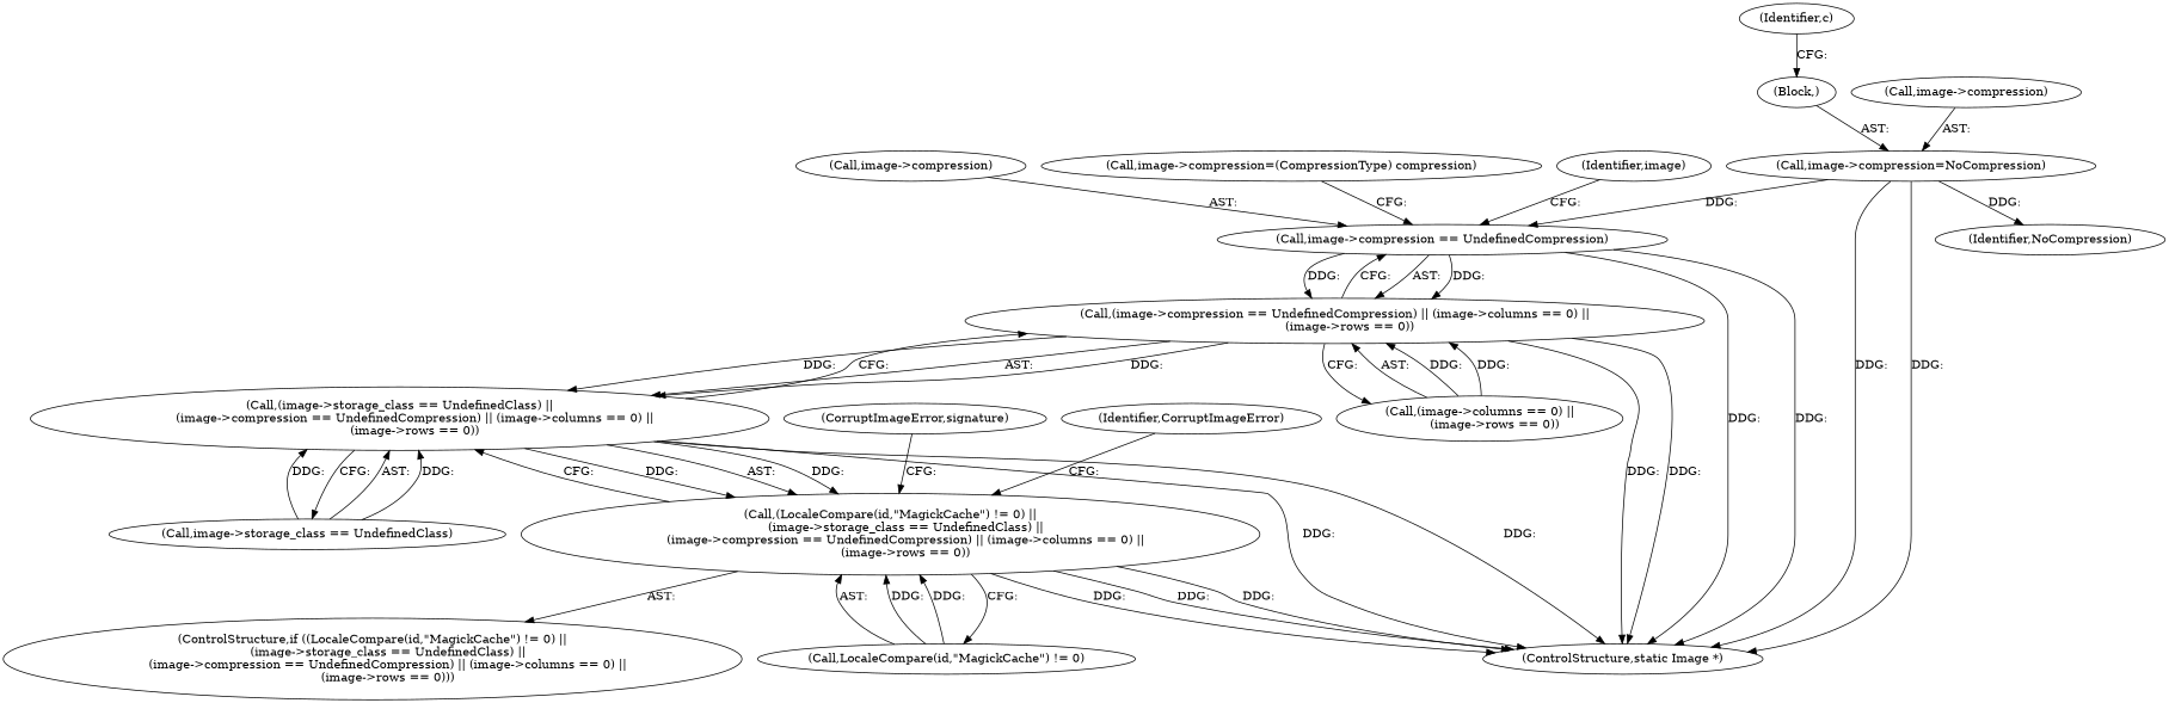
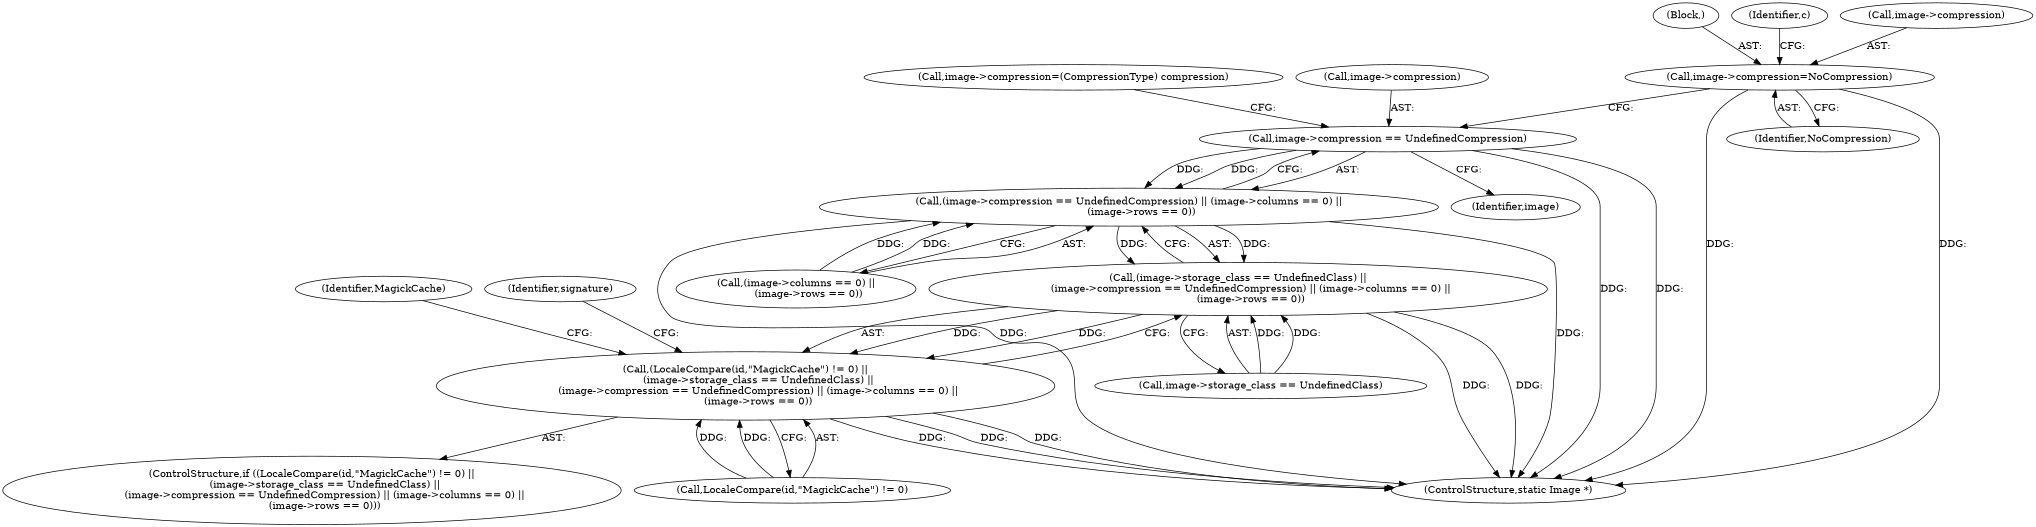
  digraph {
    n1 [label="(Call,image->compression=NoCompression)"]
    n2 [label="(Call,image->compression == UndefinedCompression)"]
    n3 [label="(ControlStructure,static Image *)"]
    n4 [label="(Identifier,NoCompression)"]
    n5 [label="(Call,(image->compression == UndefinedCompression) || (image->columns == 0) ||\n        (image->rows == 0))"]
    n6 [label="(Block,)"]
    n7 [label="(Call,(image->storage_class == UndefinedClass) ||\n        (image->compression == UndefinedCompression) || (image->columns == 0) ||\n        (image->rows == 0))"]
    n8 [label="(Call,(image->columns == 0) ||\n        (image->rows == 0))"]
    n9 [label="(Call,(LocaleCompare(id,\"MagickCache\") != 0) ||\n        (image->storage_class == UndefinedClass) ||\n        (image->compression == UndefinedCompression) || (image->columns == 0) ||\n        (image->rows == 0))"]
    n10 [label="(Call,image->storage_class == UndefinedClass)"]
    n11 [label="(ControlStructure,if ((LocaleCompare(id,\"MagickCache\") != 0) ||\n        (image->storage_class == UndefinedClass) ||\n        (image->compression == UndefinedCompression) || (image->columns == 0) ||\n        (image->rows == 0)))"]
    n12 [label="(Call,LocaleCompare(id,\"MagickCache\") != 0)"]
    n13 [label="(Identifier,c)"]
    n14 [label="(Call,image->compression)"]
    n15 [label="(Call,image->compression=(CompressionType) compression)"]
-   n16 [label="(Identifier,CorruptImageError)"]
-   n17 [label="(CorruptImageError,signature)"]
+   n16 [label="(Identifier,MagickCache)"]
+   n17 [label="(Identifier,signature)"]
    n18 [label="(Identifier,image)"]
    n19 [label="(Call,image->compression)"]
-   n1 -> n2 [label="DDG: "]
+   n1 -> n2 [label="CFG: "]
    n1 -> n3 [label="DDG: "]
    n1 -> n3 [label="DDG: "]
-   n1 -> n4 [label="DDG: "]
+   n1 -> n4 [label="CFG: "]
    n2 -> n3 [label="DDG: "]
    n2 -> n3 [label="DDG: "]
    n2 -> n5 [label="AST: "]
    n2 -> n5 [label="DDG: "]
    n2 -> n5 [label="DDG: "]
+   n4 -> n1 [label="AST: "]
    n5 -> n2 [label="CFG: "]
    n5 -> n3 [label="DDG: "]
    n5 -> n3 [label="DDG: "]
    n5 -> n7 [label="AST: "]
    n5 -> n7 [label="DDG: "]
    n5 -> n7 [label="DDG: "]
    n5 -> n8 [label="CFG: "]
    n6 -> n1 [label="AST: "]
    n7 -> n3 [label="DDG: "]
    n7 -> n3 [label="DDG: "]
    n7 -> n5 [label="CFG: "]
    n7 -> n9 [label="AST: "]
    n7 -> n9 [label="DDG: "]
    n7 -> n9 [label="DDG: "]
    n7 -> n10 [label="CFG: "]
    n8 -> n5 [label="AST: "]
    n8 -> n5 [label="DDG: "]
    n8 -> n5 [label="DDG: "]
    n9 -> n3 [label="DDG: "]
    n9 -> n3 [label="DDG: "]
    n9 -> n3 [label="DDG: "]
    n9 -> n7 [label="CFG: "]
    n9 -> n11 [label="AST: "]
    n9 -> n12 [label="CFG: "]
    n10 -> n7 [label="AST: "]
    n10 -> n7 [label="DDG: "]
    n10 -> n7 [label="DDG: "]
    n12 -> n9 [label="AST: "]
    n12 -> n9 [label="DDG: "]
    n12 -> n9 [label="DDG: "]
-   n13 -> n6 [label="CFG: "]
+   n13 -> n1 [label="CFG: "]
    n14 -> n2 [label="AST: "]
    n15 -> n2 [label="CFG: "]
    n16 -> n9 [label="CFG: "]
    n17 -> n9 [label="CFG: "]
-   n18 -> n2 [label="CFG: "]
+   n2 -> n18 [label="CFG: "]
    n19 -> n1 [label="AST: "]
  }
